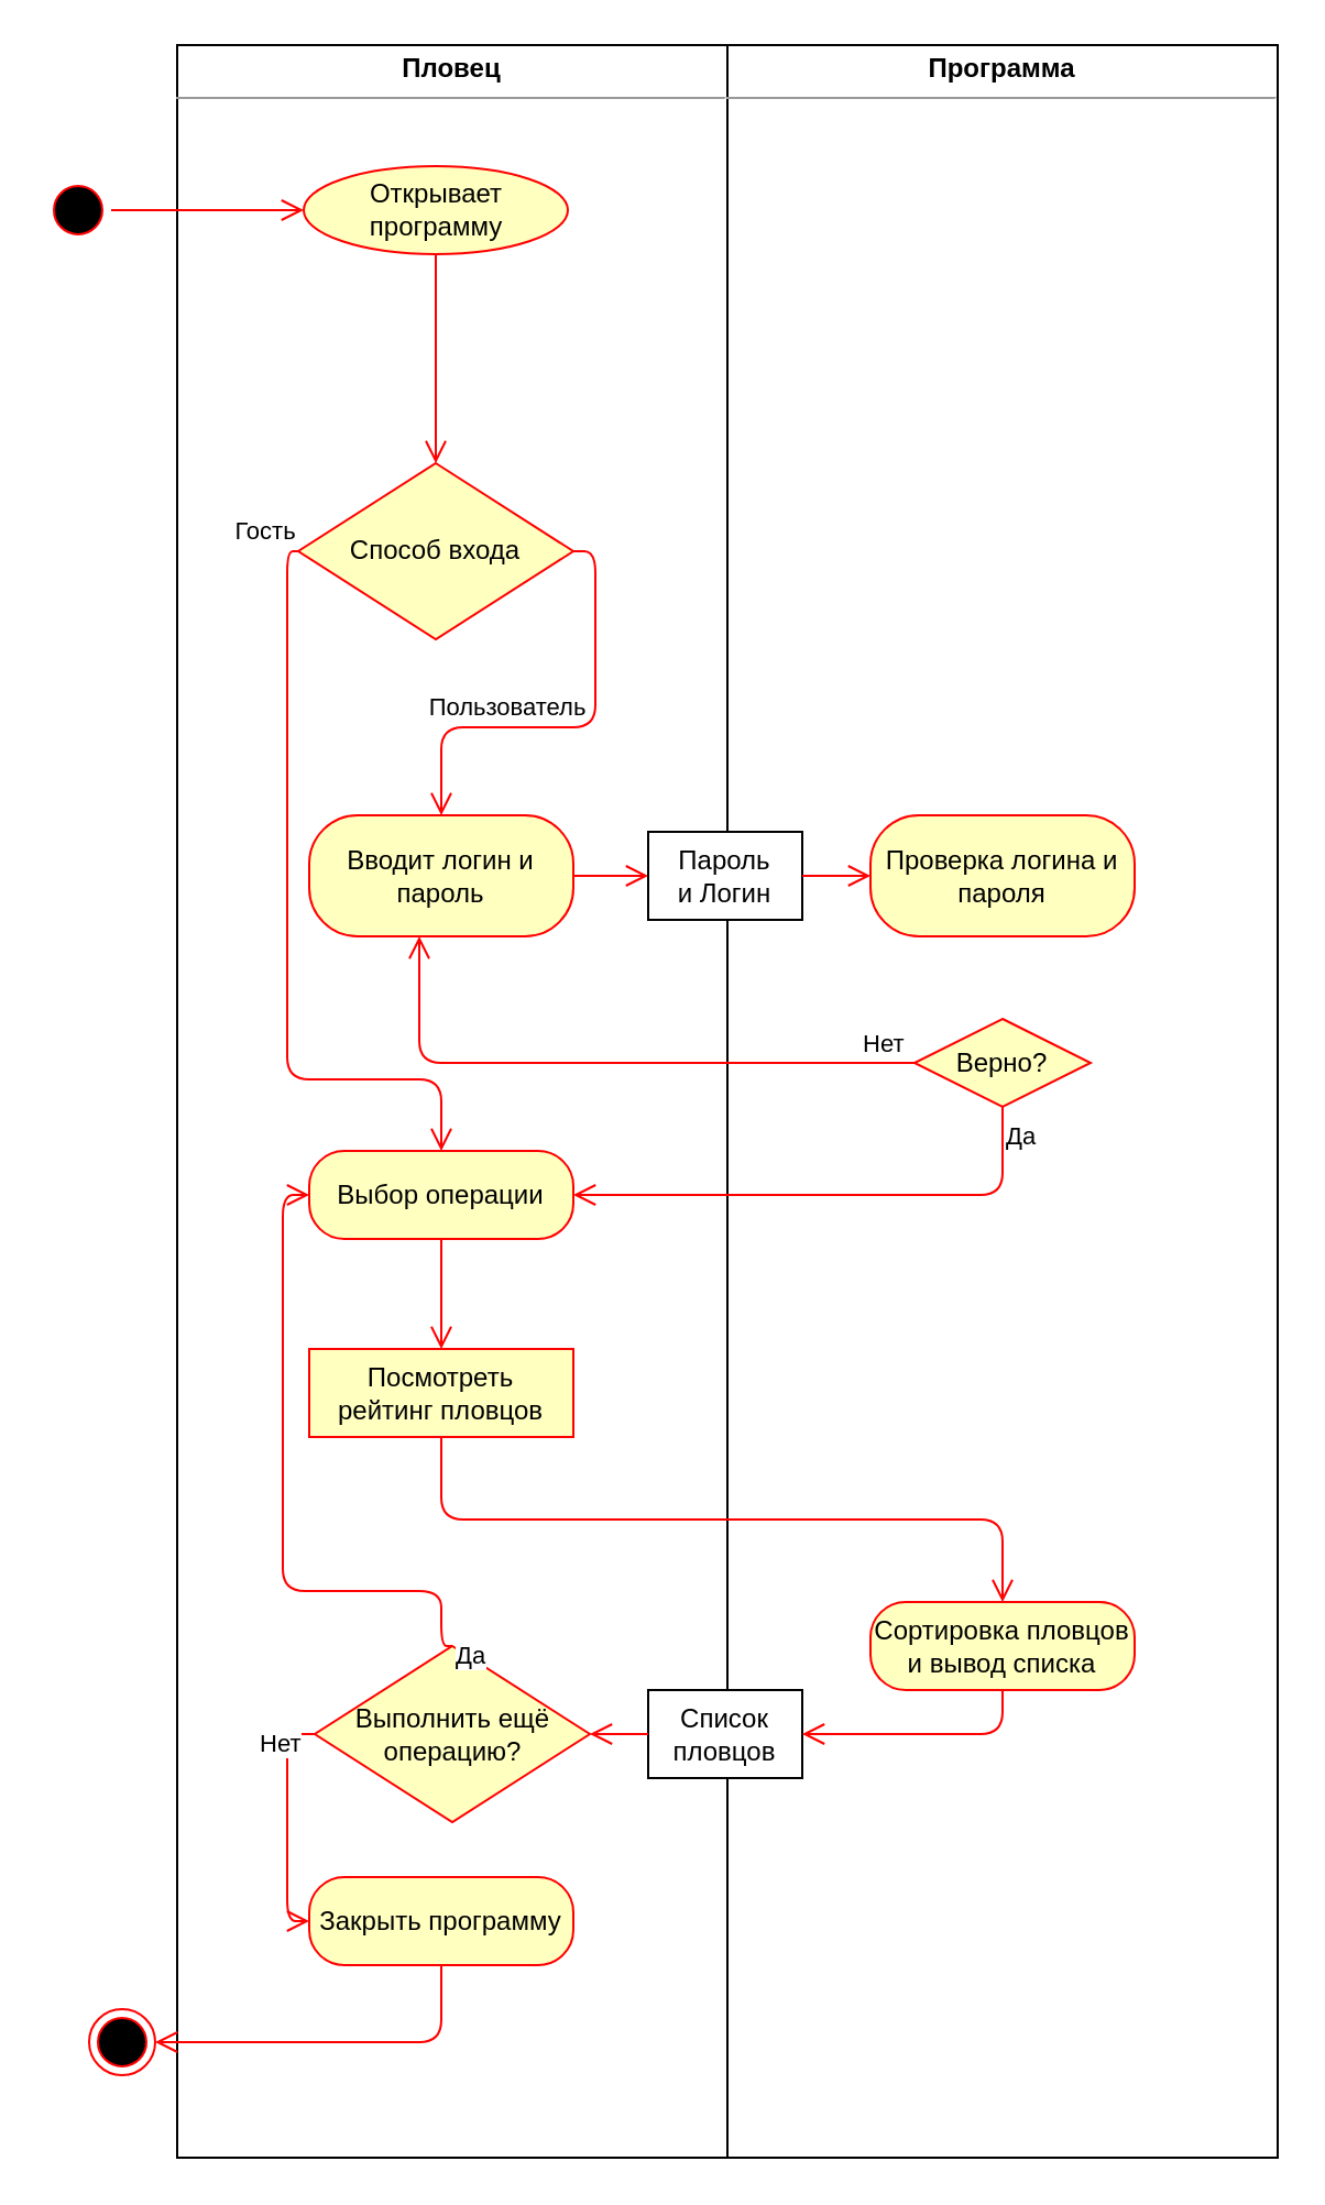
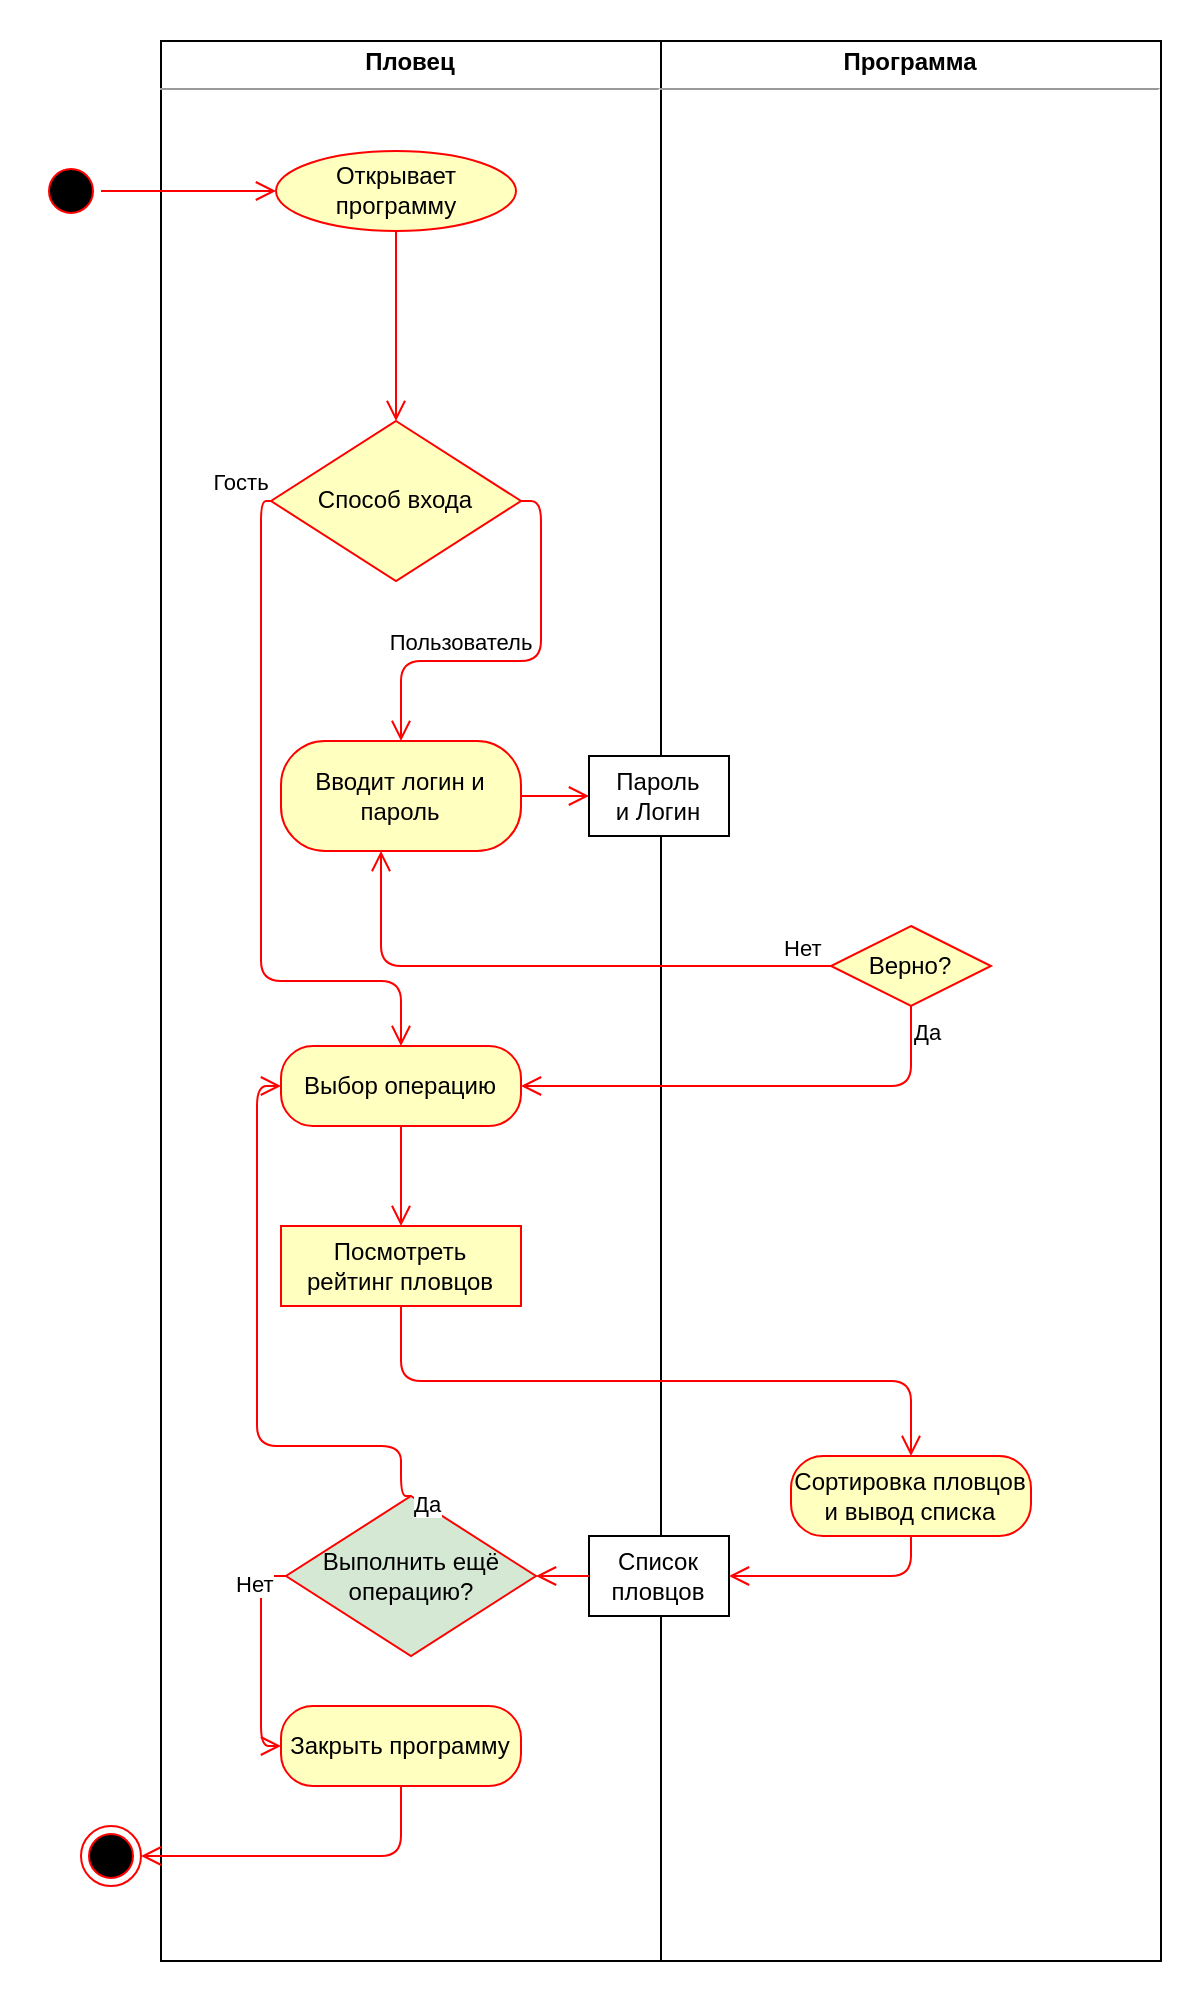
  <mxCell id="0" />
  <mxCell id="1" parent="0" />
  <mxCell id="2" value="&lt;p style=&quot;margin: 0px ; margin-top: 4px ; text-align: center&quot;&gt;&lt;b&gt;Пловец&lt;/b&gt;&lt;/p&gt;&lt;hr size=&quot;1&quot;&gt;&lt;div style=&quot;height: 2px&quot;&gt;&lt;/div&gt;" style="verticalAlign=top;align=left;overflow=fill;fontSize=12;fontFamily=Helvetica;html=1;" parent="1" vertex="1"><mxGeometry x="80" y="20" width="250" height="960" as="geometry" /></mxCell>
  <mxCell id="3" value="&lt;p style=&quot;margin: 0px ; margin-top: 4px ; text-align: center&quot;&gt;&lt;b&gt;Программа&lt;/b&gt;&lt;/p&gt;&lt;hr size=&quot;1&quot;&gt;&lt;div style=&quot;height: 2px&quot;&gt;&lt;/div&gt;" style="verticalAlign=top;align=left;overflow=fill;fontSize=12;fontFamily=Helvetica;html=1;" parent="1" vertex="1"><mxGeometry x="330" y="20" width="250" height="960" as="geometry" /></mxCell>
  <mxCell id="4" value="" style="ellipse;html=1;shape=startState;fillColor=#000000;strokeColor=#ff0000;" parent="1" vertex="1"><mxGeometry x="20" y="80" width="30" height="30" as="geometry" /></mxCell>
  <mxCell id="5" value="" style="edgeStyle=orthogonalEdgeStyle;html=1;verticalAlign=bottom;endArrow=open;endSize=8;strokeColor=#ff0000;" parent="1" source="4" target="6" edge="1"><mxGeometry relative="1" as="geometry"><mxPoint x="35" y="160" as="targetPoint" /></mxGeometry></mxCell>
  <mxCell id="6" value="Открывает программу" style="ellipse;whiteSpace=wrap;html=1;arcSize=40;fontColor=#000000;fillColor=#ffffc0;strokeColor=#ff0000;" parent="1" vertex="1"><mxGeometry x="137.5" y="75" width="120" height="40" as="geometry" /></mxCell>
  <mxCell id="7" value="" style="edgeStyle=orthogonalEdgeStyle;html=1;verticalAlign=bottom;endArrow=open;endSize=8;strokeColor=#ff0000;" parent="1" source="6" target="30" edge="1"><mxGeometry relative="1" as="geometry"><mxPoint x="190" y="175" as="targetPoint" /></mxGeometry></mxCell>
  <mxCell id="8" value="Вводит логин и пароль" style="rounded=1;whiteSpace=wrap;html=1;arcSize=40;fontColor=#000000;fillColor=#ffffc0;strokeColor=#ff0000;" parent="1" vertex="1"><mxGeometry x="140" y="370" width="120" height="55" as="geometry" /></mxCell>
  <mxCell id="9" value="" style="edgeStyle=orthogonalEdgeStyle;html=1;verticalAlign=bottom;endArrow=open;endSize=8;strokeColor=#ff0000;entryX=0;entryY=0.5;entryDx=0;entryDy=0;" parent="1" source="8" target="28" edge="1"><mxGeometry relative="1" as="geometry"><mxPoint x="190" y="477.5" as="targetPoint" /></mxGeometry></mxCell>
  <mxCell id="10" value="Верно?" style="rhombus;whiteSpace=wrap;html=1;fillColor=#ffffc0;strokeColor=#ff0000;" parent="1" vertex="1"><mxGeometry x="415" y="462.5" width="80" height="40" as="geometry" /></mxCell>
  <mxCell id="11" value="Нет" style="edgeStyle=orthogonalEdgeStyle;html=1;align=left;verticalAlign=bottom;endArrow=open;endSize=8;strokeColor=#ff0000;" parent="1" source="10" target="8" edge="1"><mxGeometry x="-0.823" relative="1" as="geometry"><mxPoint x="580" y="482.5" as="targetPoint" /><Array as="points"><mxPoint x="190" y="482.5" /></Array><mxPoint as="offset" /></mxGeometry></mxCell>
  <mxCell id="12" value="Да" style="edgeStyle=orthogonalEdgeStyle;html=1;align=left;verticalAlign=top;endArrow=open;endSize=8;strokeColor=#ff0000;entryX=1;entryY=0.5;entryDx=0;entryDy=0;exitX=0.5;exitY=1;exitDx=0;exitDy=0;" parent="1" source="10" target="14" edge="1"><mxGeometry x="-1" relative="1" as="geometry"><mxPoint x="440" y="562.5" as="targetPoint" /></mxGeometry></mxCell>
- <mxCell id="13" value="Проверка логина и пароля" style="rounded=1;whiteSpace=wrap;html=1;arcSize=40;fontColor=#000000;fillColor=#ffffc0;strokeColor=#ff0000;" parent="1" vertex="1"><mxGeometry x="395" y="370" width="120" height="55" as="geometry" /></mxCell>
- <mxCell id="14" value="Выбор операции" style="rounded=1;whiteSpace=wrap;html=1;arcSize=40;fontColor=#000000;fillColor=#ffffc0;strokeColor=#ff0000;" parent="1" vertex="1"><mxGeometry x="140" y="522.5" width="120" height="40" as="geometry" /></mxCell>
+ <mxCell id="14" value="Выбор операцию" style="rounded=1;whiteSpace=wrap;html=1;arcSize=40;fontColor=#000000;fillColor=#ffffc0;strokeColor=#ff0000;" parent="1" vertex="1"><mxGeometry x="140" y="522.5" width="120" height="40" as="geometry" /></mxCell>
  <mxCell id="15" value="" style="edgeStyle=orthogonalEdgeStyle;html=1;verticalAlign=bottom;endArrow=open;endSize=8;strokeColor=#ff0000;" parent="1" source="14" target="16" edge="1"><mxGeometry relative="1" as="geometry"><mxPoint x="200" y="592.5" as="targetPoint" /><mxPoint x="260" y="407.5" as="sourcePoint" /></mxGeometry></mxCell>
  <mxCell id="16" value="Посмотреть&lt;br&gt;рейтинг пловцов" style="whiteSpace=wrap;html=1;arcSize=40;fontColor=#000000;fillColor=#ffffc0;strokeColor=#ff0000;rounded=0;" parent="1" vertex="1"><mxGeometry x="140" y="612.5" width="120" height="40" as="geometry" /></mxCell>
  <mxCell id="17" value="Сортировка пловцов&lt;br&gt;и вывод списка" style="rounded=1;whiteSpace=wrap;html=1;arcSize=40;fontColor=#000000;fillColor=#ffffc0;strokeColor=#ff0000;" parent="1" vertex="1"><mxGeometry x="395" y="727.5" width="120" height="40" as="geometry" /></mxCell>
  <mxCell id="18" value="" style="edgeStyle=orthogonalEdgeStyle;html=1;verticalAlign=bottom;endArrow=open;endSize=8;strokeColor=#ff0000;exitX=0.5;exitY=1;exitDx=0;exitDy=0;" parent="1" source="16" target="17" edge="1"><mxGeometry relative="1" as="geometry"><mxPoint x="329" y="682.5" as="targetPoint" /><mxPoint x="270" y="832.5" as="sourcePoint" /></mxGeometry></mxCell>
  <mxCell id="19" value="Список пловцов" style="rounded=0;whiteSpace=wrap;html=1;" parent="1" vertex="1"><mxGeometry x="294" y="767.5" width="70" height="40" as="geometry" /></mxCell>
  <mxCell id="20" value="" style="edgeStyle=orthogonalEdgeStyle;html=1;verticalAlign=bottom;endArrow=open;endSize=8;strokeColor=#ff0000;exitX=0.5;exitY=1;exitDx=0;exitDy=0;entryX=1;entryY=0.5;entryDx=0;entryDy=0;" parent="1" source="17" target="19" edge="1"><mxGeometry relative="1" as="geometry"><mxPoint x="420" y="822.5" as="targetPoint" /><mxPoint x="370" y="822.5" as="sourcePoint" /></mxGeometry></mxCell>
  <mxCell id="21" value="" style="edgeStyle=orthogonalEdgeStyle;html=1;verticalAlign=bottom;endArrow=open;endSize=8;strokeColor=#ff0000;entryX=1;entryY=0.5;entryDx=0;entryDy=0;" parent="1" source="19" target="22" edge="1"><mxGeometry relative="1" as="geometry"><mxPoint x="250" y="912.5" as="targetPoint" /><mxPoint x="336" y="972.5" as="sourcePoint" /></mxGeometry></mxCell>
- <mxCell id="22" value="Выполнить ещё операцию?" style="rhombus;whiteSpace=wrap;html=1;fillColor=#ffffc0;strokeColor=#ff0000;" parent="1" vertex="1"><mxGeometry x="142.5" y="747.5" width="125" height="80" as="geometry" /></mxCell>
+ <mxCell id="22" value="Выполнить ещё операцию?" style="rhombus;whiteSpace=wrap;html=1;fillColor=#d5e8d4;strokeColor=#ff0000;" parent="1" vertex="1"><mxGeometry x="142.5" y="747.5" width="125" height="80" as="geometry" /></mxCell>
  <mxCell id="23" value="Нет" style="edgeStyle=orthogonalEdgeStyle;html=1;align=left;verticalAlign=bottom;endArrow=open;endSize=8;strokeColor=#ff0000;exitX=0;exitY=0.5;exitDx=0;exitDy=0;entryX=0;entryY=0.5;entryDx=0;entryDy=0;" parent="1" source="22" target="25" edge="1"><mxGeometry x="-0.969" y="13" relative="1" as="geometry"><mxPoint x="295" y="1022.5" as="targetPoint" /><mxPoint x="-25" as="offset" /></mxGeometry></mxCell>
  <mxCell id="24" value="Да" style="edgeStyle=orthogonalEdgeStyle;html=1;align=left;verticalAlign=top;endArrow=open;endSize=8;strokeColor=#ff0000;entryX=0;entryY=0.5;entryDx=0;entryDy=0;exitX=0.5;exitY=0;exitDx=0;exitDy=0;" parent="1" source="22" target="14" edge="1"><mxGeometry x="-0.905" y="-5" relative="1" as="geometry"><mxPoint x="155" y="1102.5" as="targetPoint" /><Array as="points"><mxPoint x="200" y="747.5" /><mxPoint x="200" y="722.5" /><mxPoint x="128" y="722.5" /><mxPoint x="128" y="542.5" /></Array><mxPoint as="offset" /></mxGeometry></mxCell>
  <mxCell id="25" value="Закрыть программу" style="rounded=1;whiteSpace=wrap;html=1;arcSize=40;fontColor=#000000;fillColor=#ffffc0;strokeColor=#ff0000;" parent="1" vertex="1"><mxGeometry x="140" y="852.5" width="120" height="40" as="geometry" /></mxCell>
  <mxCell id="26" value="" style="ellipse;html=1;shape=endState;fillColor=#000000;strokeColor=#ff0000;" parent="1" vertex="1"><mxGeometry x="40" y="912.5" width="30" height="30" as="geometry" /></mxCell>
  <mxCell id="27" value="" style="edgeStyle=orthogonalEdgeStyle;html=1;verticalAlign=bottom;endArrow=open;endSize=8;strokeColor=#ff0000;exitX=0.5;exitY=1;exitDx=0;exitDy=0;entryX=1;entryY=0.5;entryDx=0;entryDy=0;" parent="1" source="25" target="26" edge="1"><mxGeometry relative="1" as="geometry"><mxPoint x="374" y="922.5" as="targetPoint" /><mxPoint x="480" y="842.5" as="sourcePoint" /></mxGeometry></mxCell>
  <mxCell id="28" value="Пароль&lt;br&gt;и Логин" style="rounded=0;whiteSpace=wrap;html=1;" parent="1" vertex="1"><mxGeometry x="294" y="377.5" width="70" height="40" as="geometry" /></mxCell>
- <mxCell id="29" value="" style="edgeStyle=orthogonalEdgeStyle;html=1;verticalAlign=bottom;endArrow=open;endSize=8;strokeColor=#ff0000;entryX=0;entryY=0.5;entryDx=0;entryDy=0;exitX=1;exitY=0.5;exitDx=0;exitDy=0;" parent="1" source="28" target="13" edge="1"><mxGeometry relative="1" as="geometry"><mxPoint x="304" y="407.5" as="targetPoint" /><mxPoint x="260" y="407.5" as="sourcePoint" /></mxGeometry></mxCell>
  <mxCell id="30" value="Способ входа" style="rhombus;whiteSpace=wrap;html=1;fillColor=#ffffc0;strokeColor=#ff0000;" parent="1" vertex="1"><mxGeometry x="135" y="210" width="125" height="80" as="geometry" /></mxCell>
  <mxCell id="31" value="Гость" style="edgeStyle=orthogonalEdgeStyle;html=1;verticalAlign=bottom;endArrow=open;endSize=8;strokeColor=#ff0000;entryX=0.5;entryY=0;entryDx=0;entryDy=0;" parent="1" source="30" target="14" edge="1"><mxGeometry x="-0.971" y="-10" relative="1" as="geometry"><mxPoint x="210" y="380" as="targetPoint" /><mxPoint x="210" y="125" as="sourcePoint" /><Array as="points"><mxPoint x="130" y="250" /><mxPoint x="130" y="490" /><mxPoint x="200" y="490" /></Array><mxPoint as="offset" /></mxGeometry></mxCell>
  <mxCell id="32" value="Пользователь" style="edgeStyle=orthogonalEdgeStyle;html=1;verticalAlign=bottom;endArrow=open;endSize=8;strokeColor=#ff0000;exitX=1;exitY=0.5;exitDx=0;exitDy=0;" parent="1" source="30" target="8" edge="1"><mxGeometry x="0.3" relative="1" as="geometry"><mxPoint x="220" y="390" as="targetPoint" /><mxPoint x="220" y="135" as="sourcePoint" /><mxPoint as="offset" /></mxGeometry></mxCell>
